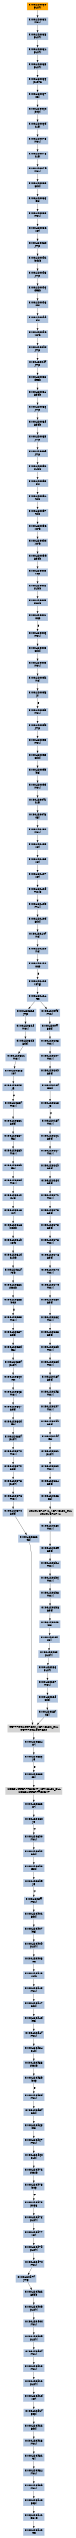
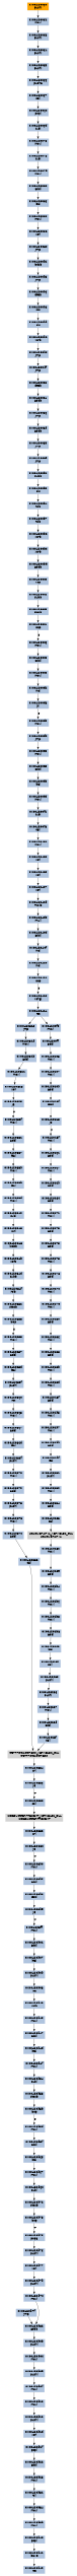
  strict digraph {
    fontname="DejaVu Sans"
    node [color=lightsteelblue fillcolor=lightsteelblue fontname="DejaVu Sans" shape=rectangle style=filled]
    edge [color="#000000" fontname="DejaVu Sans"]
    n1 [label="0x00420857\naddl"]
    n2 [label="0x0042085d\nleal"]
    n3 [label="0x0042085f\npushl"]
    n4 [label="0x00420860\nret"]
    n5 [label="0x00420882\ncall"]
    n6 [color=lightgrey fillcolor=lightgrey label="GETPROCADDRESS_KERNEL32_DLL\nGETPROCADDRESS"]
    n7 [label="0x00420884\norl"]
    n8 [label="0x00420886\nje"]
    n9 [label="0x00420976\npushl"]
    n10 [label="0x00420977\nxorl"]
    n11 [label="0x00420979\npushl"]
    n12 [label="0x0042097c\nmovl"]
    n13 [label="0x0042018b\nmovl"]
    n14 [label="0x0042018d\nmovl"]
    n15 [label="0x0042018f\naddl"]
    n16 [label="0x00420195\nmovl"]
    n17 [label="0x004201a1\npushl"]
    n18 [label="0x004201a2\nmovl"]
    n19 [label="0x004201a4\naddl"]
    n20 [label="0x004201aa\ncall"]
    n21 [label="0x0042008c\njmp"]
    n22 [label="0x00420092\nlodsb"]
    n23 [label="0x00420093\njmp"]
    n24 [label="0x00420096\ndecb"]
    n25 [label="0x004201b4\nmovl"]
    n26 [label="0x004201b6\nmovl"]
    n27 [label="0x004201b8\nmovl"]
    n28 [color=lightgrey label="0x004201ba\naddl"]
    n29 [label="0x0042006d\nsubl"]
    n30 [label="0x00420073\nmovl"]
    n31 [label="0x00420078\nsubl"]
    n32 [label="0x0042007e\nmovl"]
    n33 [label="0x00420407\nxorl"]
    n34 [label="0x00420409\nmovb"]
    n35 [label="0x0042040b\nmull"]
    n36 [label="0x0042040d\naddl"]
    n37 [label="0x00420086\nleal"]
    n38 [label="0x00420088\nmovl"]
    n39 [label="0x0042008a\nxorl"]
    n40 [label="0x004200a4\naddb"]
    n41 [label="0x004200a6\njmp"]
    n42 [label="0x004200a9\naddb"]
    n43 [label="0x004200ab\njmp"]
    n44 [label="0x00420934\nmovl"]
    n45 [label="0x0042093b\nmovl"]
    n46 [label="0x00420940\npopl"]
    n47 [label="0x00420941\nleave"]
    n48 [label="0x004200eb\nleal"]
    n49 [label="0x004200ed\nmovl"]
    n50 [label="0x004200f2\nsubl"]
    n51 [label="0x004200f8\ncall"]
    n52 [label="0x00420942\nret"]
    n53 [label="0x00420065\npushl"]
    n54 [label="0x00420066\npusha"]
    n55 [label="0x00420067\ncall"]
    n56 [label="0x0042006c\npopl"]
    n57 [label="0x00420870\nmovl"]
    n58 [label="0x00420872\naddl"]
    n59 [label="0x00420878\npushl"]
    n60 [label="0x0042087a\nmovl"]
    n61 [label="0x00420837\nleal"]
    n62 [label="0x00420839\nmovl"]
    n63 [label="0x0042083b\nleal"]
    n64 [label="0x0042083d\nmovl"]
    n65 [label="0x00420080\naddl"]
    n66 [label="0x0042086d\nleal"]
    n67 [label="0x0042086f\npushl"]
    n68 [label="0x00420865\nmovl"]
    n69 [label="0x00420867\naddl"]
    n70 [label="0x004202a6\npushl"]
    n71 [label="0x004202a7\nmovl"]
    n72 [label="0x004202a9\naddl"]
    n73 [label="0x004202af\ncall"]
    n74 [label="0x0042095f\naddl"]
    n75 [label="0x00420965\nleal"]
    n76 [label="0x00420967\nmovl"]
    n77 [label="0x0042096c\nsubl"]
    n78 [label="0x004201ac\nmovl"]
    n79 [label="0x004201ae\naddl"]
    n80 [label="0x0042088a\norl"]
    n81 [label="0x0042088c\nje"]
    n82 [label="0x00420890\nmovl"]
    n83 [label="0x00420892\naddl"]
    n84 [label="0x004201c0\nleal"]
    n85 [label="0x004201c2\ncall"]
    n86 [label="0x004202a5\npushl"]
    n87 [label="0x00420167\nmovl"]
    n88 [label="0x00420169\naddl"]
    n89 [label="0x0042016c\naddl"]
    n90 [label="0x00420171\nmovl"]
    n91 [label="0x0042009a\nxorb"]
    n92 [label="0x0042009c\njmp"]
    n93 [label="0x0042009f\njmp"]
    n94 [label="0x004200a2\ndecb"]
    n95 [label="0x00420842\nsubl"]
    n96 [label="0x0042017c\nmovl"]
    n97 [label="0x0042017e\nmovl"]
    n98 [label="0x00420180\naddl"]
    n99 [label="0x00420186\nmovl"]
    n100 [label="0x00420823\nxorl"]
    n101 [label="0x00420825\nje"]
    n102 [label="0x0042082f\nmovl"]
    n103 [label="0x00420831\naddl"]
    n104 [label="0x00420173\naddl"]
    n105 [label="0x00420175\naddl"]
    n106 [label="0x00420972\nstosb"]
    n107 [label="0x00420063\npushl"]
    n108 [label="0x00420064\npushl"]
    n109 [label="0x004200c3\nstosb"]
    n110 [label="0x004200c4\nloop"]
    n111 [label="0x004200c6\nmovl"]
    n112 [label="0x004200c8\naddl"]
    n113 [color=lightgrey fillcolor=lightgrey label="LOADLIBRARYA_KERNEL32_DLL\nLOADLIBRARYA"]
    n114 [label="0x0042095a\nstosb"]
    n115 [label="0x0042095b\nloop"]
    n116 [label="0x0042095d\nmovl"]
    n117 [label="0x00420414\nret"]
    n118 [label="0x00420815\njmp"]
    n119 [label="0x004200fd\nmovl"]
    n120 [label="0x00420819\nmovl"]
    n121 [label="0x004200ff\naddl"]
    n122 [label="0x0042081b\naddl"]
    n123 [label="0x00420105\nmovl"]
    n124 [label="0x00420848\nxorl"]
    n125 [label="0x0042084a\nlodsb"]
    n126 [label="0x0042084b\nxorb"]
    n127 [label="0x0042084d\nsubb"]
    n128 [label="0x00420197\nmovl"]
    n129 [label="0x00420199\naddl"]
    n130 [label="0x0042097f\njmp"]
    n131 [label="0x00420982\naddb"]
    n132 [label="0x004200d2\nincl"]
    n133 [label="0x004200d3\njs"]
    n134 [label="0x004200d5\nmovl"]
    n135 [label="0x004200db\njmp"]
    n136 [label="0x00420898\ntestl"]
    n137 [label="0x0042089e\nje"]
    n138 [label="0x004208ff\nmovl"]
    n139 [label="0x004200c0\nnop"]
    n140 [label="0x004200c1\nsubb"]
    n141 [label="0x00420973\nloop"]
    n142 [label="0x00420975\npopa"]
    n143 [label="0x00420098\nstc"]
    n144 [label="0x00420099\nclc"]
    n145 [label="0x0042090a\nret"]
    n146 [label="0x00420943\nxorb"]
    n147 [label="0x00420945\nmovl"]
    n148 [label="0x00420947\naddl"]
    n149 [label="0x00420188\naddl"]
    n150 [label="0x0042090b\npushl"]
    n151 [label="0x0042090c\nmovl"]
    n152 [label="0x0042090e\npushl"]
    n153 [label="0x00420411\nloop"]
    n154 [label="0x00420413\nxchgl"]
    n155 [label="0x00420401\nmovl"]
    n156 [label="0x00420403\nxorl"]
    n157 [label="0x00420405\nxorl"]
    n158 [label="0x00420109\naddl"]
    n159 [label="0x0042010f\ntestl"]
    n160 [label="0x00420115\nje"]
    n161 [label="0x0042015f\nmovl"]
    n162 [label="0x0042084f\nrolb"]
    n163 [label="0x00420161\naddl"]
    n164 [label="0x0042040f\nincl"]
    n165 [label="0x00420410\nincl"]
    n166 [label="0x004200b4\nrolb"]
    n167 [label="0x004200b7\nrolb"]
    n168 [label="0x004200ba\nxorb"]
    n169 [label="0x004200bc\nxorb"]
    n170 [label="0x00420853\nloop"]
    n171 [label="0x00420855\nmovl"]
    n172 [color=lightgrey fillcolor=lightgrey label="ISDEBUGGERPRESENT_KERNEL32_DLL\nISDEBUGGERPRESENT"]
    n173 [label="0x00420901\naddl"]
    n174 [label="0x00420907\nleal"]
    n175 [label="0x00420107\nmovl"]
    n176 [label="0x0042087c\naddl"]
    n177 [label="0x00420178\nmovl"]
    n178 [label="0x00420931\nroll"]
    n179 [label="0x004200e3\nmovl"]
    n180 [label="0x004200e5\naddl"]
    n181 [label="0x00420821\nmovl"]
    n182 [color=lightgrey fillcolor=orange label="0x00420060\npushl"]
    n183 [label="0x00420061\nmovl"]
    n184 [label="0x00420909\npushl"]
    n185 [label="0x0042094d\nleal"]
    n186 [label="0x00420888\ncall"]
    n187 [label="0x0042019f\nleal"]
    n188 [label="0x0042091f\npopl"]
    n189 [label="0x00420922\naddl"]
    n190 [label="0x0042092a\nmovl"]
    n191 [label="0x004200ce\nmovl"]
    n192 [label="0x004200be\naddb"]
    n193 [label="0x0042090f\nmovl"]
    n194 [label="0x0042017a\naddl"]
    n195 [label="0x004200ae\njmp"]
    n196 [label="0x004200b1\nsubb"]
    n197 [label="0x0042091a\npushl"]
    n198 [label="0x0042091d\nxorl"]
    n199 [label="0x00420913\nmovl"]
    n200 [label="0x0042094f\nmovl"]
    n201 [label="0x004200b3\nclc"]
    n202 [label="0x00420852\nstosb"]
    n203 [label="0x00420954\nsubl"]
    n1 -> n2
    n2 -> n3
    n3 -> n4
    n4 -> n68
    n5 -> n6
    n6 -> n7
    n7 -> n8
-   n8 -> n186 [label=F]
+   n8 -> n186 [label=T]
    n9 -> n10
    n10 -> n11
    n11 -> n12
-   n12 -> n130
+   n12 -> n131
    n13 -> n14
    n14 -> n15
    n15 -> n16
    n16 -> n128
    n17 -> n18
    n18 -> n19
    n19 -> n20
    n20 -> n113
    n21 -> n22
    n22 -> n23
    n23 -> n24
    n24 -> n143
    n25 -> n26
    n26 -> n27
    n27 -> n28
    n28 -> n84
    n29 -> n30
    n30 -> n31
    n31 -> n32
    n32 -> n65
    n33 -> n34
    n34 -> n35
    n35 -> n36
    n36 -> n164
    n37 -> n38
    n38 -> n39
    n39 -> n21
    n40 -> n41
    n41 -> n42
    n42 -> n43
    n43 -> n195
    n44 -> n45
    n45 -> n46
    n46 -> n47
    n47 -> n52
    n48 -> n49
    n49 -> n50
    n50 -> n51
    n51 -> n155
    n53 -> n54
    n54 -> n55
    n55 -> n56
    n56 -> n29
    n57 -> n58
    n58 -> n59
    n59 -> n60
    n60 -> n176
    n61 -> n62
    n62 -> n63
    n63 -> n64
    n64 -> n95
    n65 -> n37
    n66 -> n67
    n67 -> n57
    n68 -> n69
    n69 -> n66
    n70 -> n71
    n71 -> n72
    n72 -> n73
    n73 -> n6
    n74 -> n75
    n75 -> n76
    n76 -> n77
    n77 -> n106
    n78 -> n79
    n79 -> n25
    n80 -> n81
    n81 -> n82 [label=T]
    n82 -> n83
    n83 -> n136
    n84 -> n85
    n85 -> n86
    n86 -> n70
    n87 -> n88
    n88 -> n89
    n89 -> n90
    n90 -> n104
    n91 -> n92
    n92 -> n93
    n93 -> n94
    n94 -> n40
    n95 -> n124
    n96 -> n97
    n97 -> n98
    n98 -> n99
    n99 -> n149
    n100 -> n101
    n101 -> n102 [label=T]
    n102 -> n103
    n103 -> n61
    n104 -> n105
    n105 -> n177
    n106 -> n141
    n107 -> n108
    n108 -> n53
    n109 -> n110
    n110 -> n111 [label=F]
    n111 -> n112
    n112 -> n191
    n113 -> n78
    n114 -> n115
    n115 -> n116 [label=F]
    n116 -> n74
    n117 -> n118
    n117 -> n119
    n118 -> n120
    n119 -> n121
    n120 -> n122
    n121 -> n123
    n122 -> n181
    n123 -> n175
    n124 -> n125
    n125 -> n126
    n126 -> n127
    n127 -> n162
    n128 -> n129
    n129 -> n187
    n130 -> n131
    n131 -> n150
    n132 -> n133
    n133 -> n134 [label=F]
    n134 -> n135
    n135 -> n179
    n136 -> n137
    n137 -> n138 [label=T]
    n138 -> n173
    n139 -> n140
    n140 -> n109
    n141 -> n142 [label=T]
    n142 -> n9
    n143 -> n144
    n144 -> n91
    n145 -> n146
    n146 -> n147
    n147 -> n148
    n148 -> n185
    n149 -> n13
    n150 -> n151
    n151 -> n152
    n152 -> n193
    n153 -> n154 [label=F]
    n154 -> n117
    n155 -> n156
    n156 -> n157
    n157 -> n33
    n158 -> n159
    n159 -> n160
    n160 -> n161 [label=T]
    n161 -> n163
    n162 -> n202
    n163 -> n87
    n164 -> n165
    n165 -> n153
    n166 -> n167
    n167 -> n168
    n168 -> n169
    n169 -> n192
    n170 -> n171 [label=F]
    n171 -> n1
    n172 -> n80
    n173 -> n174
    n174 -> n184
    n175 -> n158
    n176 -> n5
    n177 -> n194
    n178 -> n44
    n179 -> n180
    n180 -> n48
    n181 -> n100
    n182 -> n183
    n183 -> n107
    n184 -> n145
    n185 -> n200
    n186 -> n172
    n187 -> n17
    n188 -> n189
    n189 -> n190
    n190 -> n178
    n191 -> n132
    n192 -> n139
    n193 -> n199
    n194 -> n96
    n195 -> n196
    n196 -> n201
    n197 -> n198
    n198 -> n188
    n199 -> n197
    n200 -> n203
    n201 -> n166
    n202 -> n170
    n203 -> n114
  }
